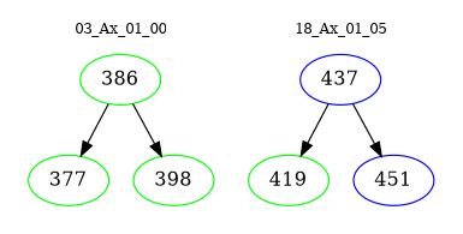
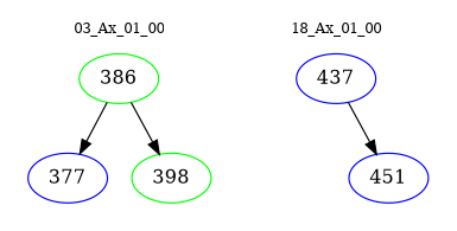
  digraph {
    node [color=green]
    edge [color=black]
    n1 [label=386]
-   n2 [label=377]
+   n2 [color=blue label=377]
    n3 [label=398]
    n4 [color=blue label=437]
-   n5 [label=419]
    n6 [color=blue label=451]
    subgraph cluster_1 {
      color=white
      fontsize=10
      label="03_Ax_01_00"
      n1
      n2
      n3
    }
    subgraph cluster_2 {
      color=white
      fontsize=10
-     label="18_Ax_01_05"
+     label="18_Ax_01_00"
      n4
-     n5
      n6
    }
    n1 -> n2
    n1 -> n3
-   n4 -> n5
    n4 -> n6
  }
